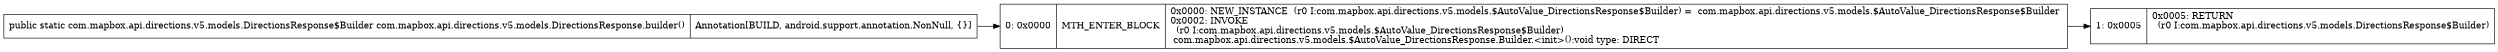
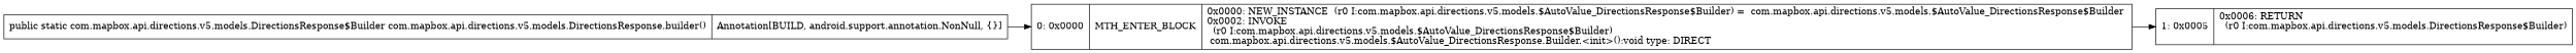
  digraph {
    rankdir=LR
    node [shape=record]
    n1 [label="{0\:\ 0x0000|MTH_ENTER_BLOCK\l|0x0000: NEW_INSTANCE  (r0 I:com.mapbox.api.directions.v5.models.$AutoValue_DirectionsResponse$Builder) =  com.mapbox.api.directions.v5.models.$AutoValue_DirectionsResponse$Builder \l0x0002: INVOKE  \l  (r0 I:com.mapbox.api.directions.v5.models.$AutoValue_DirectionsResponse$Builder)\l com.mapbox.api.directions.v5.models.$AutoValue_DirectionsResponse.Builder.\<init\>():void type: DIRECT \l}"]
-   n2 [label="{1\:\ 0x0005|0x0005: RETURN  \l  (r0 I:com.mapbox.api.directions.v5.models.DirectionsResponse$Builder)\l \l}"]
+   n2 [label="{1\:\ 0x0005|0x0006: RETURN  \l  (r0 I:com.mapbox.api.directions.v5.models.DirectionsResponse$Builder)\l \l}"]
    n3 [label="{public static com.mapbox.api.directions.v5.models.DirectionsResponse$Builder com.mapbox.api.directions.v5.models.DirectionsResponse.builder()  | Annotation[BUILD, android.support.annotation.NonNull, \{\}]\l}"]
    n1 -> n2
    n3 -> n1
  }
